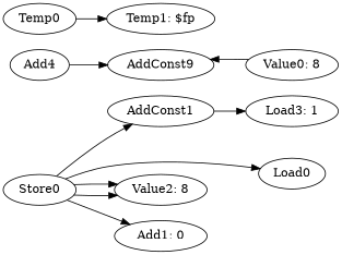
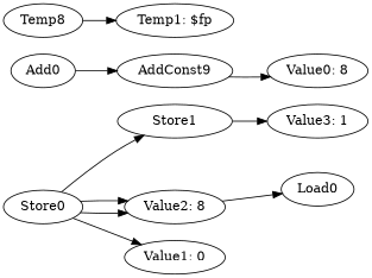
  digraph {
    ordering=out
    rankdir=LR
-   AddConst1
-   "Value3: 1" [label="Load3: 1"]
+   AddConst1 [label=Store1]
+   "Value3: 1"
    Store0
    Load0
    "Value2: 8"
-   "Value1: 0" [label="Add1: 0"]
+   "Value1: 0"
    n7 [label=AddConst9]
-   Add0 [label=Add4]
-   Temp0
+   Add0
+   Temp0 [label=Temp8]
    "Temp1: $fp"
    "Value0: 8"
    AddConst1 -> "Value3: 1"
    Store0 -> AddConst1
-   Store0 -> Load0
+   "Value2: 8" -> Load0
    Store0 -> "Value2: 8"
    Store0 -> "Value2: 8"
    Store0 -> "Value1: 0"
-   "Value0: 8" -> n7
+   n7 -> "Value0: 8"
    Add0 -> n7
    Temp0 -> "Temp1: $fp"
  }
